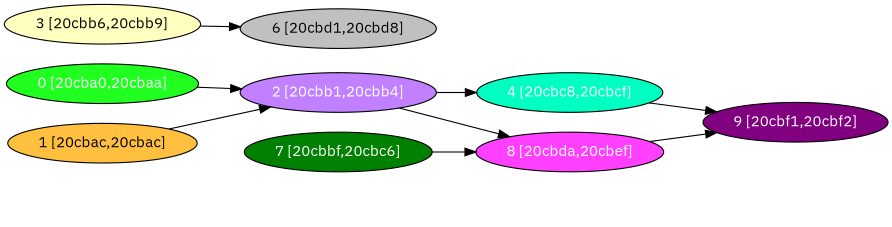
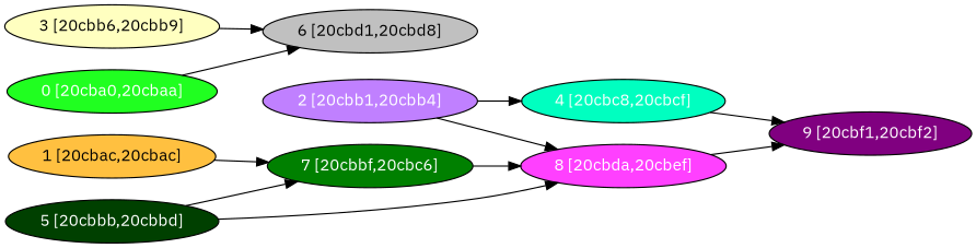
  digraph {
    fontname="IBM Plex Sans"
    rankdir=LR
    node [fontcolor="#ffffff" fontname="IBM Plex Sans" shape=oval style=filled]
    edge [fontname="IBM Plex Sans"]
    n1 [fillcolor="#20FF20" label="0 [20cba0,20cbaa]"]
    n2 [fillcolor="#C080FF" label="2 [20cbb1,20cbb4]"]
    n3 [fillcolor="#FFC040" fontcolor="#000000" label="1 [20cbac,20cbac]"]
    n4 [fillcolor="#00FFC0" label="4 [20cbc8,20cbcf]"]
    n5 [fillcolor="#FF40FF" label="8 [20cbda,20cbef]"]
    n6 [fillcolor="#FFFFC0" fontcolor="#000000" label="3 [20cbb6,20cbb9]"]
    n7 [fillcolor="#C0C0C0" fontcolor="#000000" label="6 [20cbd1,20cbd8]"]
    n8 [fillcolor="#800080" label="9 [20cbf1,20cbf2]"]
+   n9 [fillcolor="#004000" label="5 [20cbbb,20cbbd]"]
    n10 [fillcolor="#008000" label="7 [20cbbf,20cbc6]"]
-   n1 -> n2
+   n1 -> n7
    n2 -> n4
    n2 -> n5
-   n3 -> n2
+   n3 -> n10
    n4 -> n8
    n5 -> n8
    n6 -> n7
+   n9 -> n5
+   n9 -> n10
    n10 -> n5
  }
